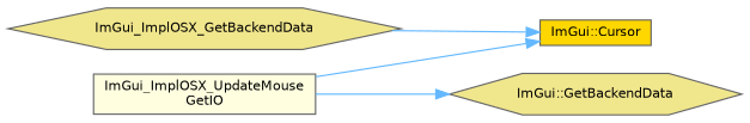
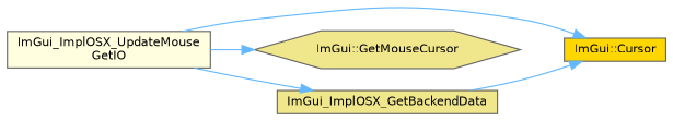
  digraph {
    rankdir=LR
    node [color=grey40 fillcolor=khaki fontname=Helvetica fontsize=10 shape=box style=filled]
    edge [color=steelblue1 fontname=Helvetica fontsize=10 labelfontname=Helvetica labelfontsize=10 style=solid]
    n1 [color=gray40 fillcolor=lightyellow fontcolor=black height=0.2 label="ImGui_ImplOSX_UpdateMouse\lGetIO" width=0.4]
    n2 [fillcolor=gold height=0.2 label="ImGui::Cursor" width=0.4]
-   n3 [height=0.2 label="ImGui::GetBackendData" shape=hexagon width=0.4]
-   n4 [height=0.2 label=ImGui_ImplOSX_GetBackendData shape=hexagon width=0.4]
+   n3 [height=0.2 label="ImGui::GetMouseCursor" shape=hexagon width=0.4]
+   n4 [height=0.2 label=ImGui_ImplOSX_GetBackendData width=0.4]
    n1 -> n2
    n1 -> n3
+   n1 -> n4
    n4 -> n2
  }
